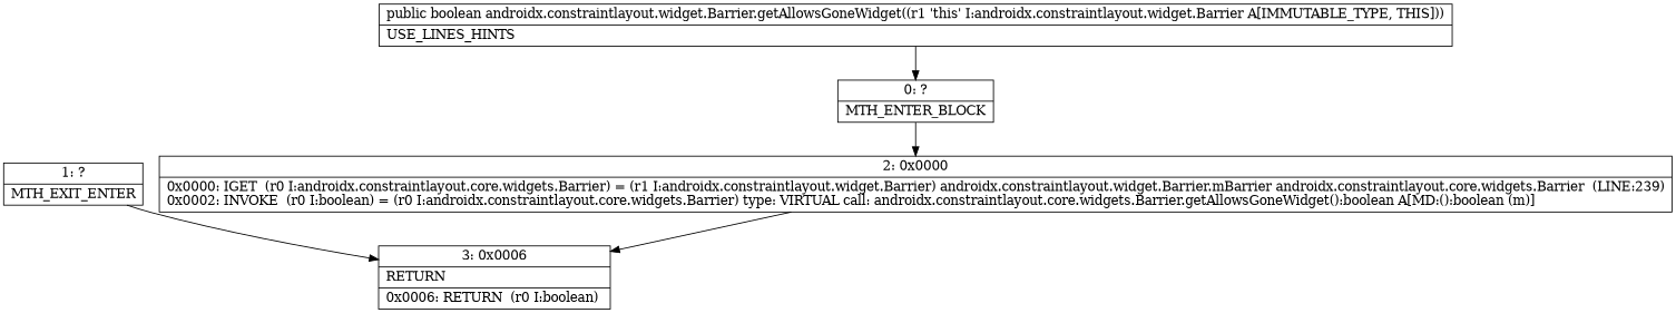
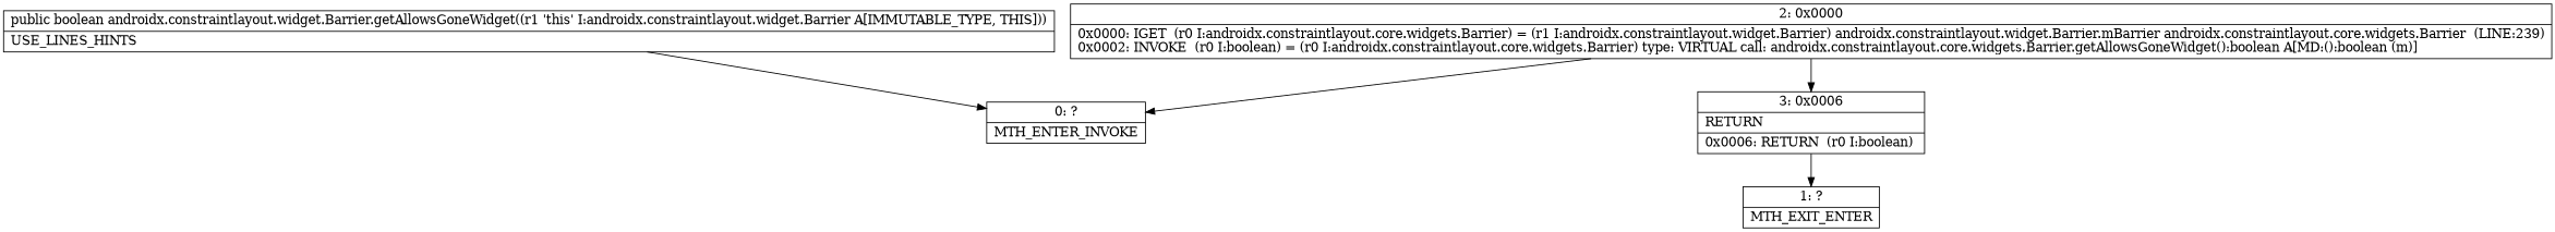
  digraph {
    node [shape=record]
-   n1 [label="{0\:\ ?|MTH_ENTER_BLOCK\l}"]
+   n1 [label="{0\:\ ?|MTH_ENTER_INVOKE\l}"]
    n2 [label="{2\:\ 0x0000|0x0000: IGET  (r0 I:androidx.constraintlayout.core.widgets.Barrier) = (r1 I:androidx.constraintlayout.widget.Barrier) androidx.constraintlayout.widget.Barrier.mBarrier androidx.constraintlayout.core.widgets.Barrier  (LINE:239)\l0x0002: INVOKE  (r0 I:boolean) = (r0 I:androidx.constraintlayout.core.widgets.Barrier) type: VIRTUAL call: androidx.constraintlayout.core.widgets.Barrier.getAllowsGoneWidget():boolean A[MD:():boolean (m)]\l}"]
    n3 [label="{3\:\ 0x0006|RETURN\l|0x0006: RETURN  (r0 I:boolean) \l}"]
    n4 [label="{1\:\ ?|MTH_EXIT_ENTER\l}"]
    n5 [label="{public boolean androidx.constraintlayout.widget.Barrier.getAllowsGoneWidget((r1 'this' I:androidx.constraintlayout.widget.Barrier A[IMMUTABLE_TYPE, THIS]))  | USE_LINES_HINTS\l}"]
-   n1 -> n2
+   n2 -> n1
    n2 -> n3
-   n4 -> n3
+   n3 -> n4
    n5 -> n1
  }
